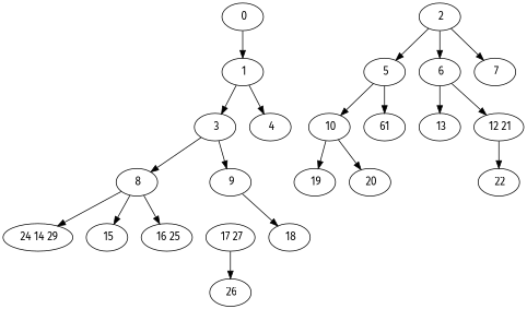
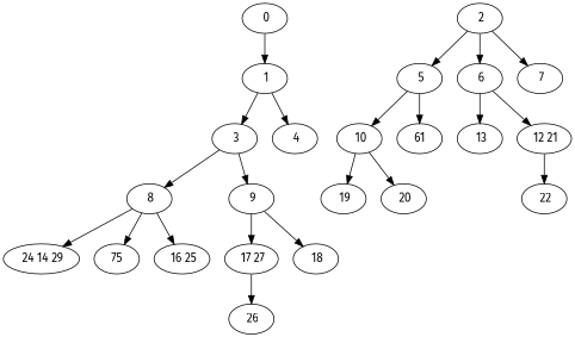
  digraph {
    fontname="Fira Sans"
    node [fontname="Fira Sans"]
    edge [fontname="Fira Sans"]
    " 0"
    " 1"
    " 3"
    " 4"
    " 2"
    " 5"
    " 6"
    " 7"
    " 8"
    " 9"
    " 10"
    n12 [label=61]
    " 13"
    " 12 21"
    " 24 14 29"
-   " 15"
+   " 15" [label=75]
    " 16 25"
    " 17 27"
    " 18"
    " 19"
    " 20"
    " 22"
    " 26"
    " 0" -> " 1"
    " 1" -> " 3"
    " 1" -> " 4"
    " 3" -> " 8"
    " 3" -> " 9"
    " 2" -> " 5"
    " 2" -> " 6"
    " 2" -> " 7"
    " 5" -> " 10"
    " 5" -> n12
    " 6" -> " 13"
    " 6" -> " 12 21"
    " 8" -> " 24 14 29"
    " 8" -> " 15"
    " 8" -> " 16 25"
+   " 9" -> " 17 27"
    " 9" -> " 18"
    " 10" -> " 19"
    " 10" -> " 20"
    " 12 21" -> " 22"
    " 17 27" -> " 26"
  }
